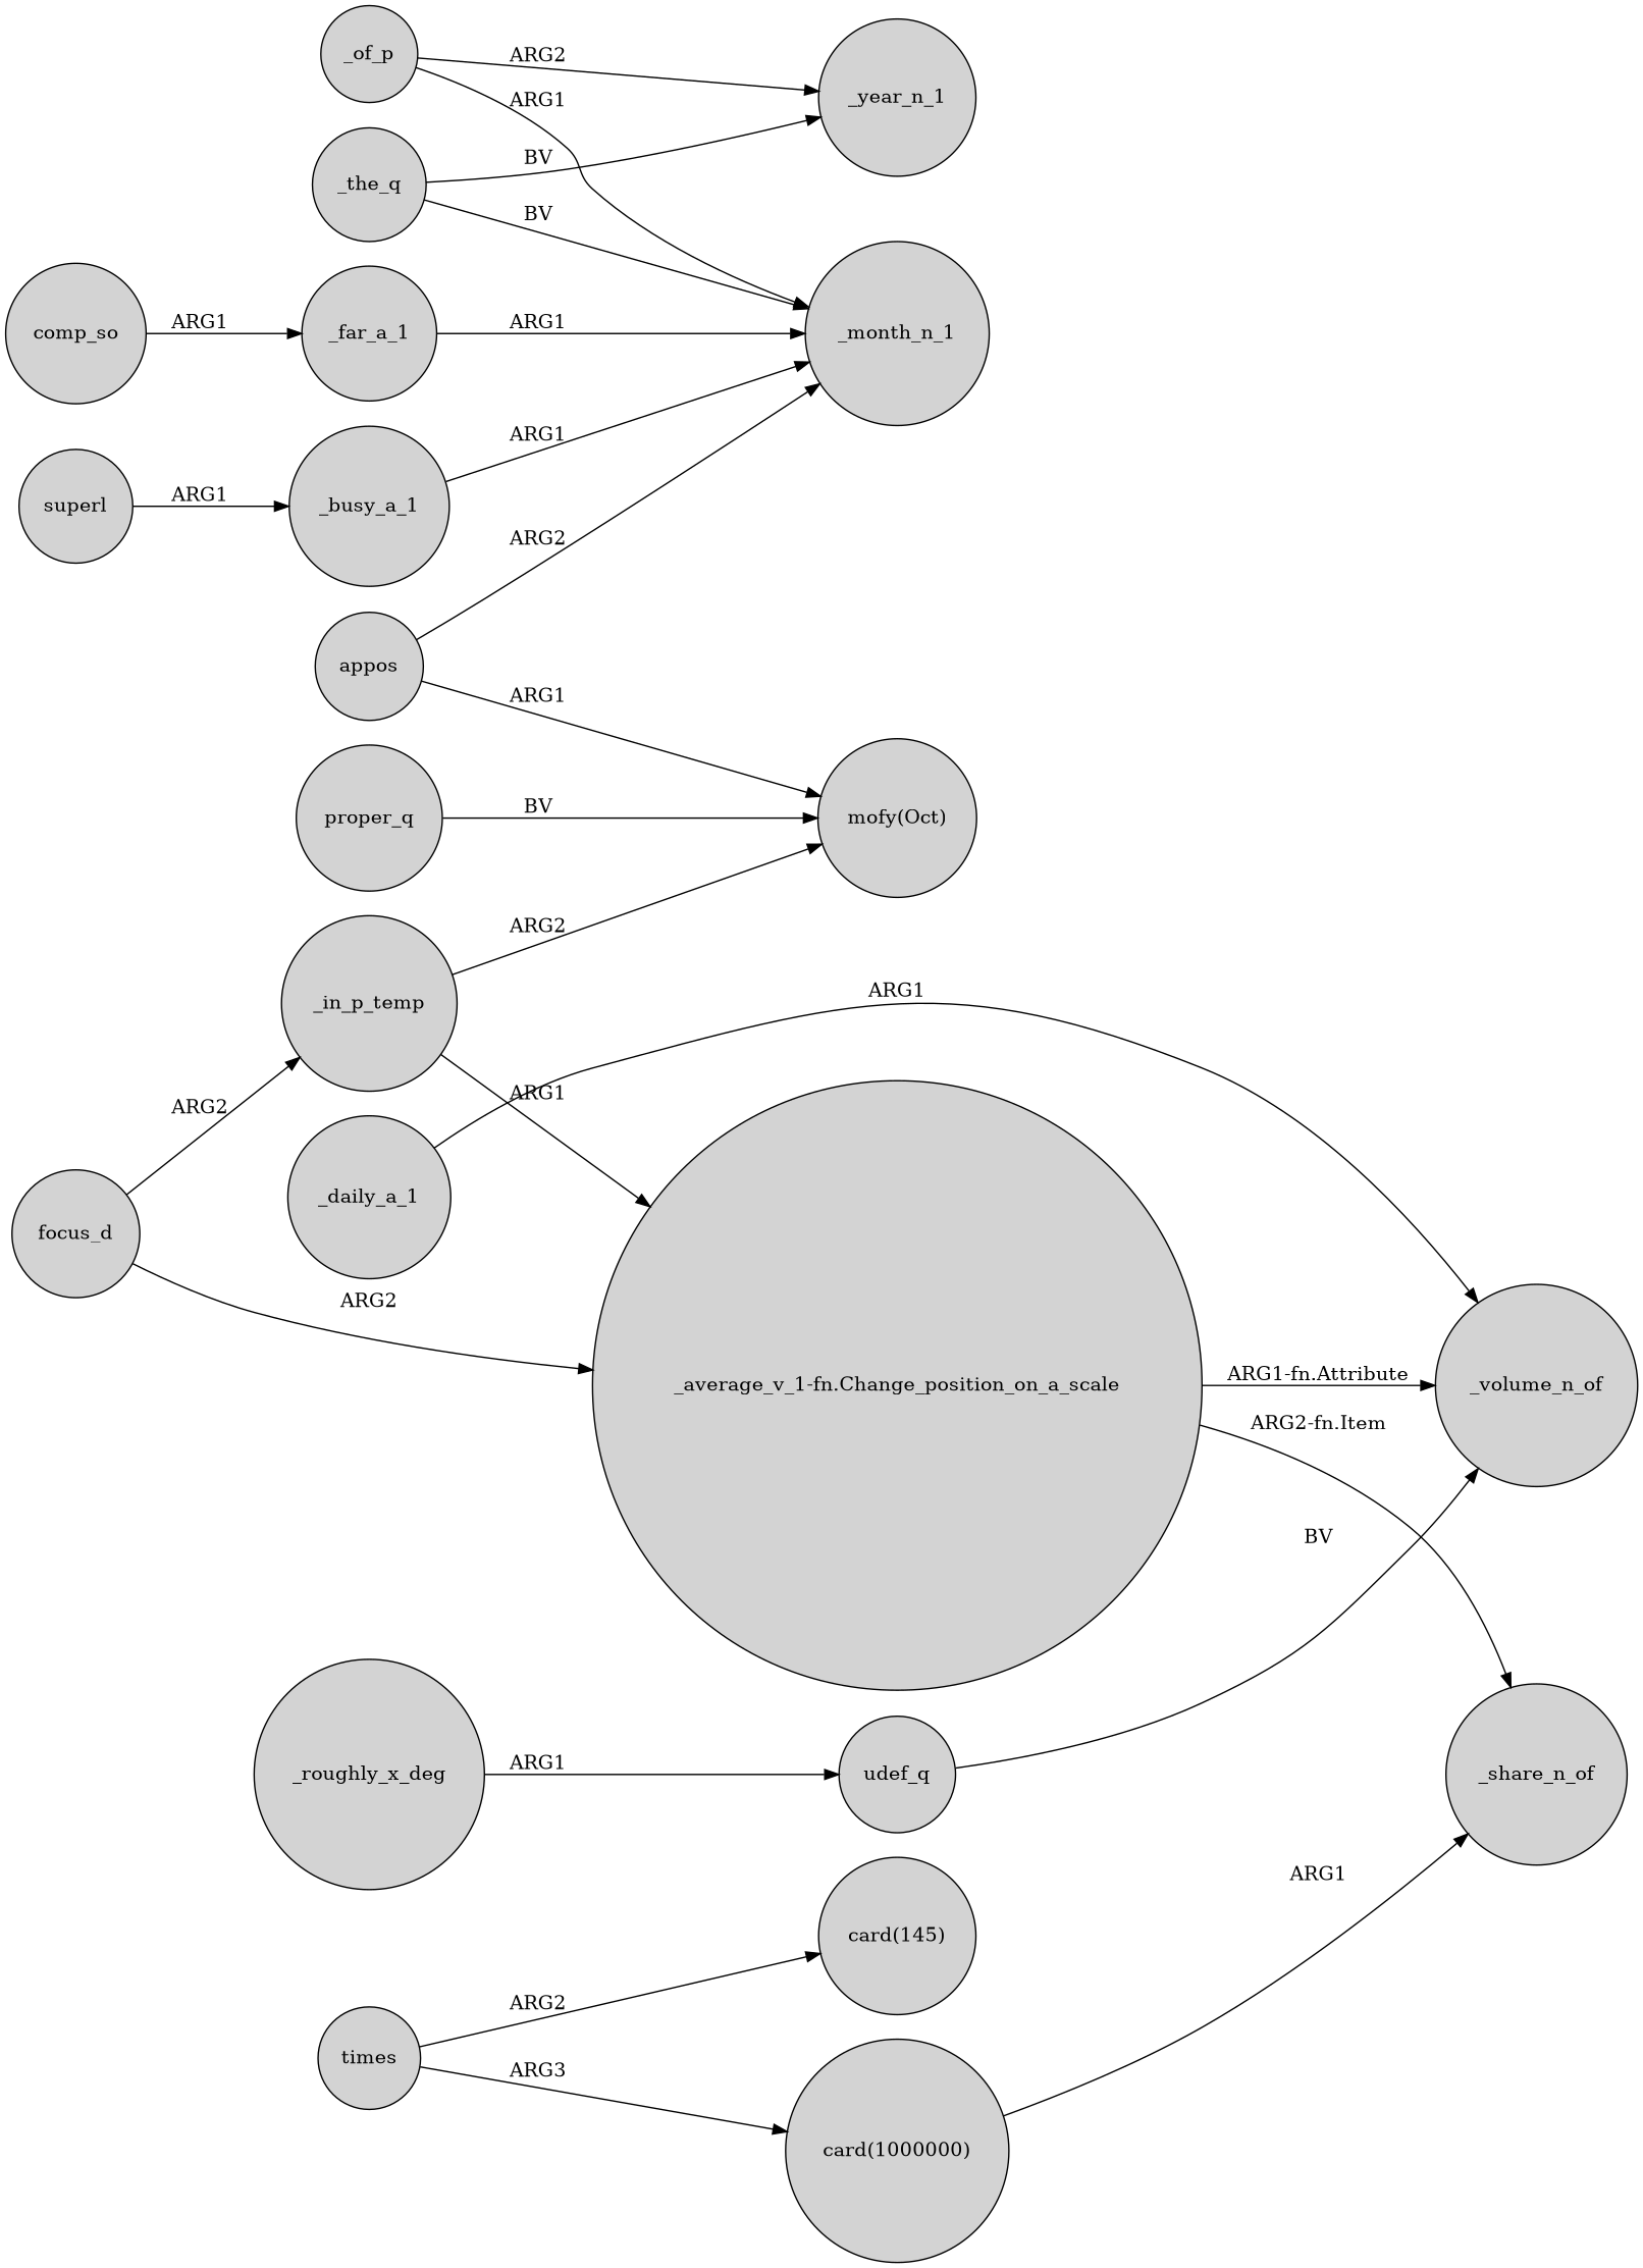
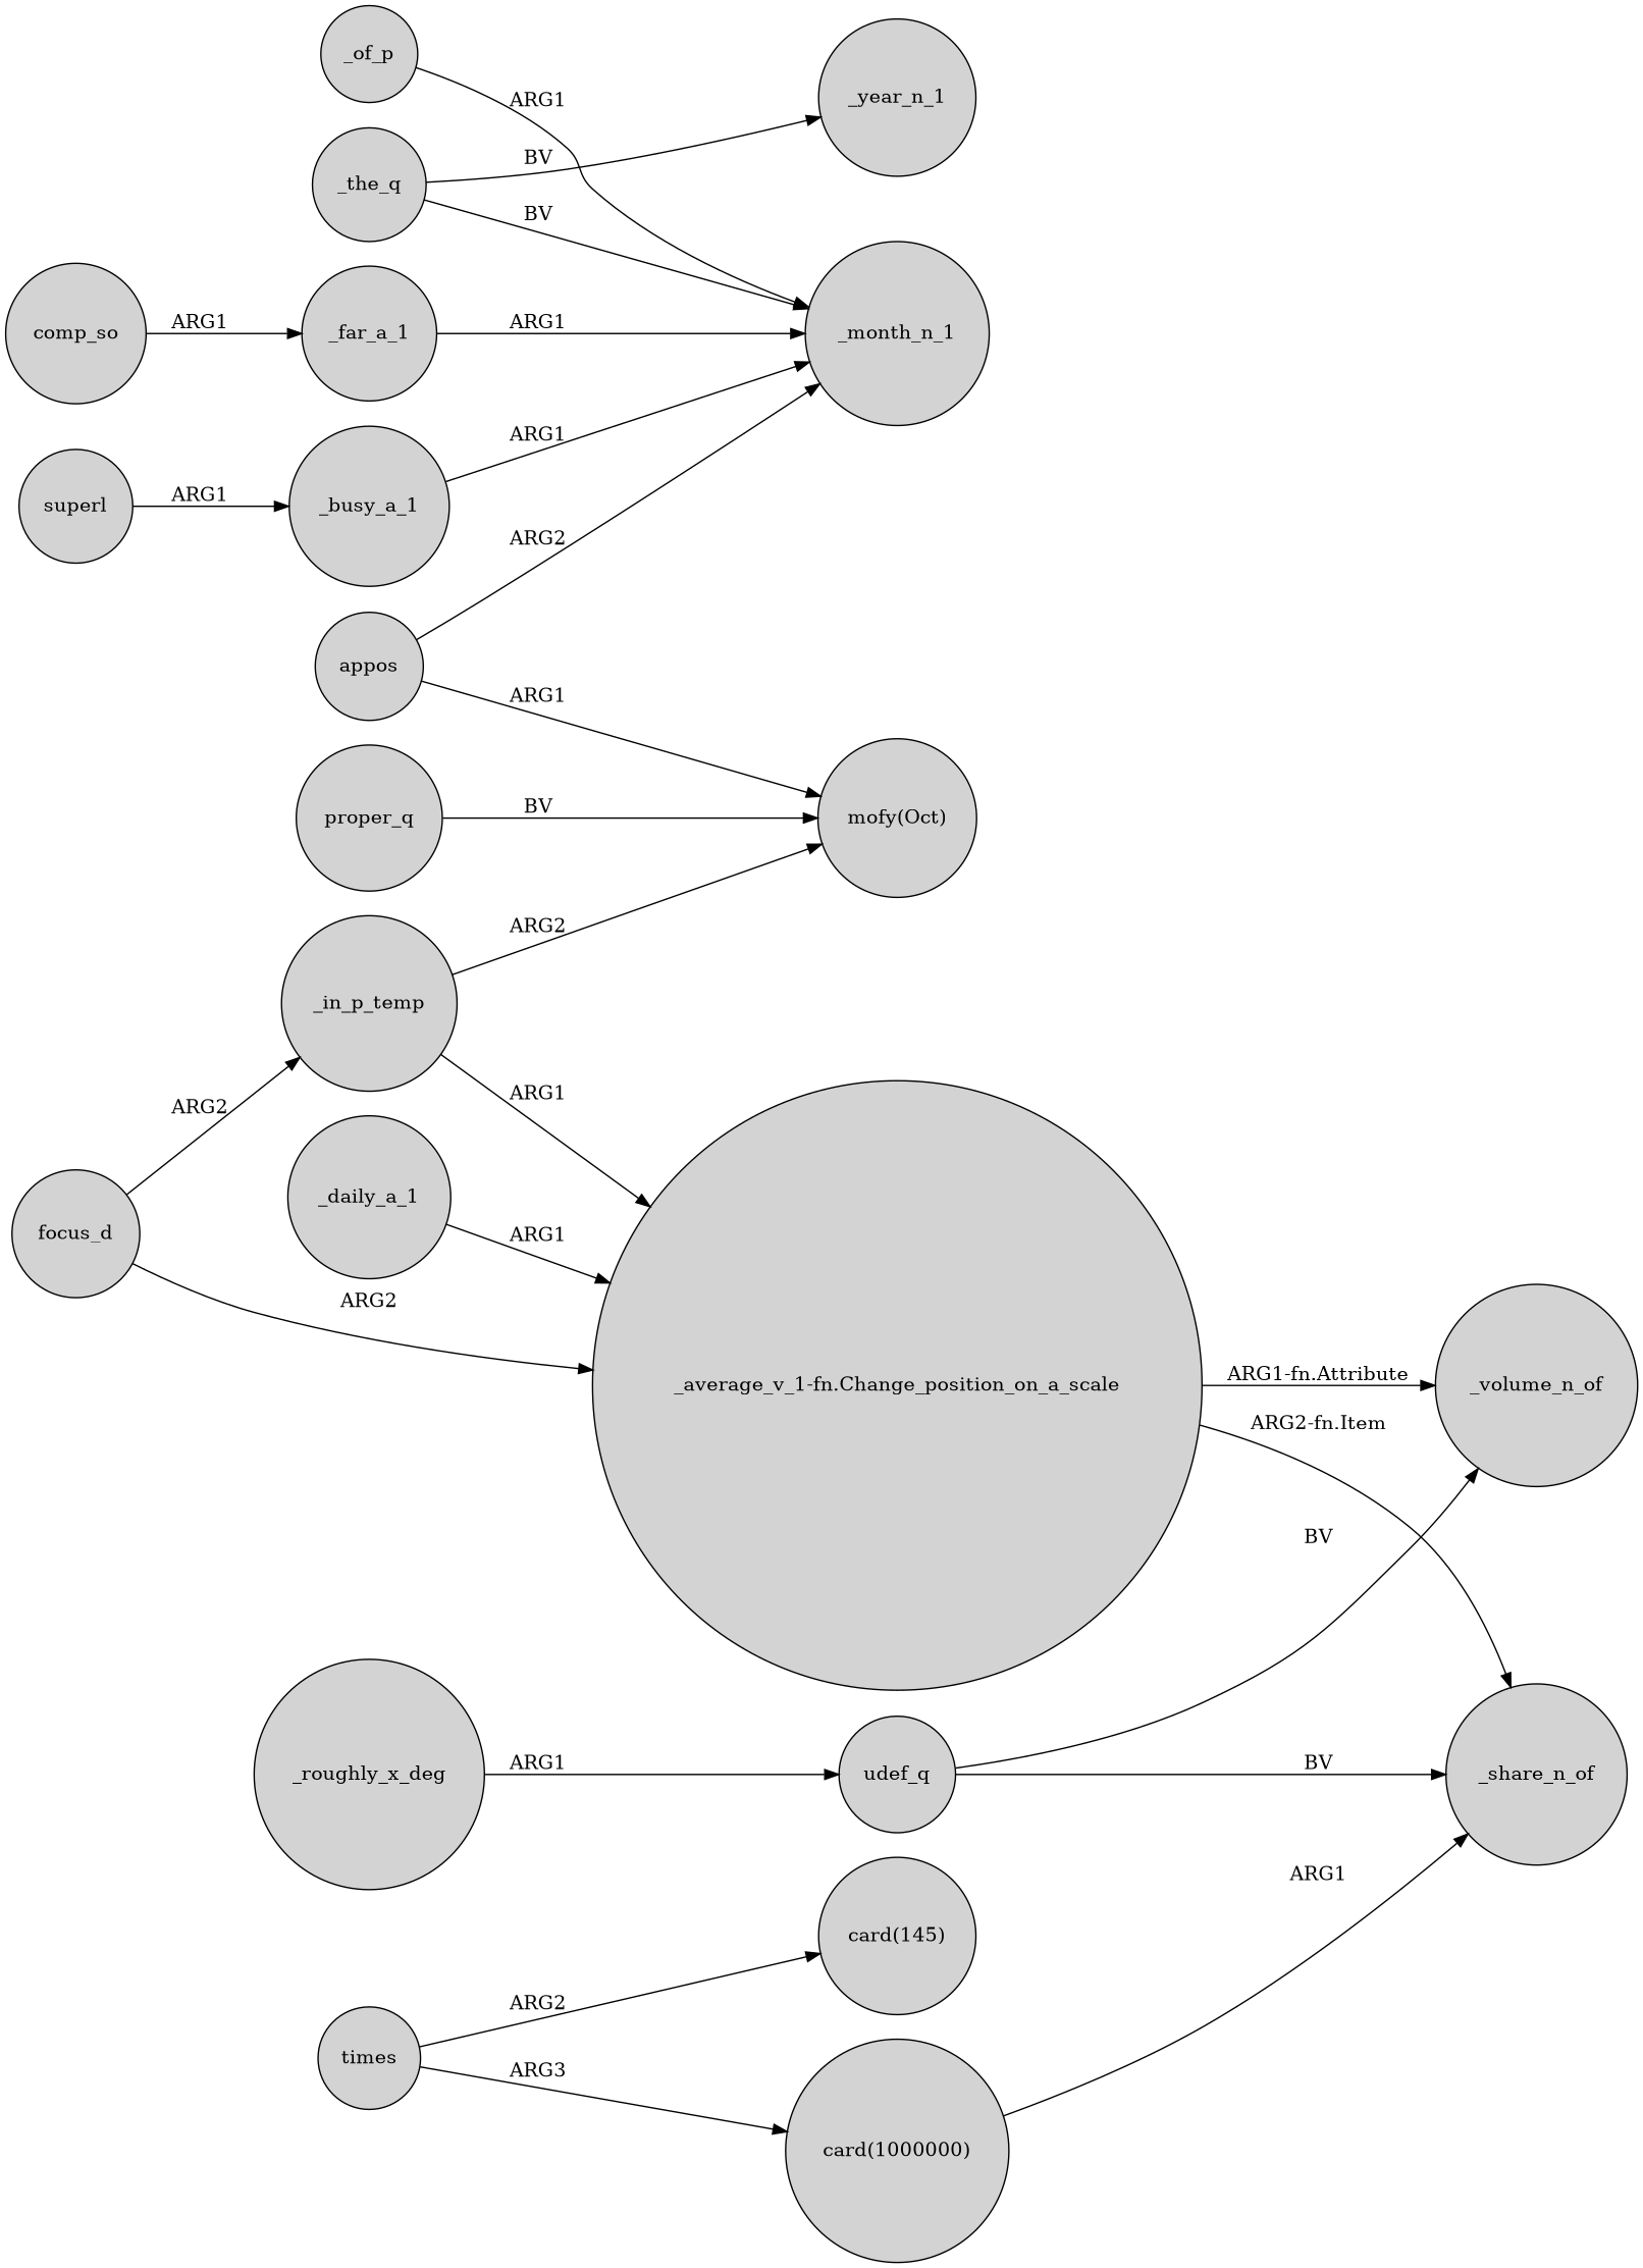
  digraph {
    fontname="DejaVu Serif"
    rankdir=LR
    node [fontname="DejaVu Serif" shape=circle style=filled]
    edge [fontname="DejaVu Serif"]
    comp_so
    _far_a_1
    _month_n_1
    udef_q
    _volume_n_of
    _share_n_of
    _the_q
    _year_n_1
    focus_d
    "_average_v_1-fn.Change_position_on_a_scale"
    _in_p_temp
    "mofy(Oct)"
    superl
    _busy_a_1
    appos
    _of_p
    times
    "card(145)"
    "card(1000000)"
    proper_q
    _roughly_x_deg
    _daily_a_1
    comp_so -> _far_a_1 [label=ARG1]
    _far_a_1 -> _month_n_1 [label=ARG1]
    udef_q -> _volume_n_of [label=BV]
+   udef_q -> _share_n_of [label=BV]
    _the_q -> _month_n_1 [label=BV]
    _the_q -> _year_n_1 [label=BV]
    focus_d -> "_average_v_1-fn.Change_position_on_a_scale" [label=ARG2]
    focus_d -> _in_p_temp [label=ARG2]
    "_average_v_1-fn.Change_position_on_a_scale" -> _volume_n_of [label="ARG1-fn.Attribute"]
    "_average_v_1-fn.Change_position_on_a_scale" -> _share_n_of [label="ARG2-fn.Item"]
    _in_p_temp -> "_average_v_1-fn.Change_position_on_a_scale" [label=ARG1]
    _in_p_temp -> "mofy(Oct)" [label=ARG2]
    superl -> _busy_a_1 [label=ARG1]
    _busy_a_1 -> _month_n_1 [label=ARG1]
    appos -> _month_n_1 [label=ARG2]
    appos -> "mofy(Oct)" [label=ARG1]
    _of_p -> _month_n_1 [label=ARG1]
-   _of_p -> _year_n_1 [label=ARG2]
    times -> "card(145)" [label=ARG2]
    times -> "card(1000000)" [label=ARG3]
    "card(1000000)" -> _share_n_of [label=ARG1]
    proper_q -> "mofy(Oct)" [label=BV]
    _roughly_x_deg -> udef_q [label=ARG1]
-   _daily_a_1 -> _volume_n_of [label=ARG1]
+   _daily_a_1 -> "_average_v_1-fn.Change_position_on_a_scale" [label=ARG1]
  }
